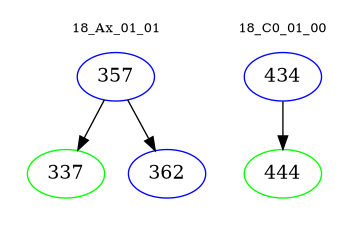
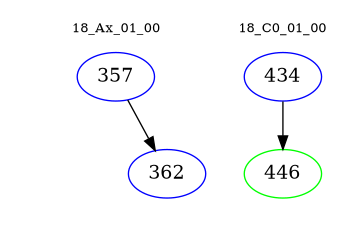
  digraph {
    node [color=blue]
    edge [color=black]
    n1 [label=357]
-   n2 [color=green label=337]
    n3 [label=362]
    n4 [label=434]
-   n5 [color=green label=444]
+   n5 [color=green label=446]
    subgraph cluster_1 {
      color=white
      fontsize=10
-     label="18_Ax_01_01"
+     label="18_Ax_01_00"
      n1
-     n2
      n3
    }
    subgraph cluster_2 {
      color=white
      fontsize=10
      label="18_C0_01_00"
      n4
      n5
    }
-   n1 -> n2
    n1 -> n3
    n4 -> n5
  }
